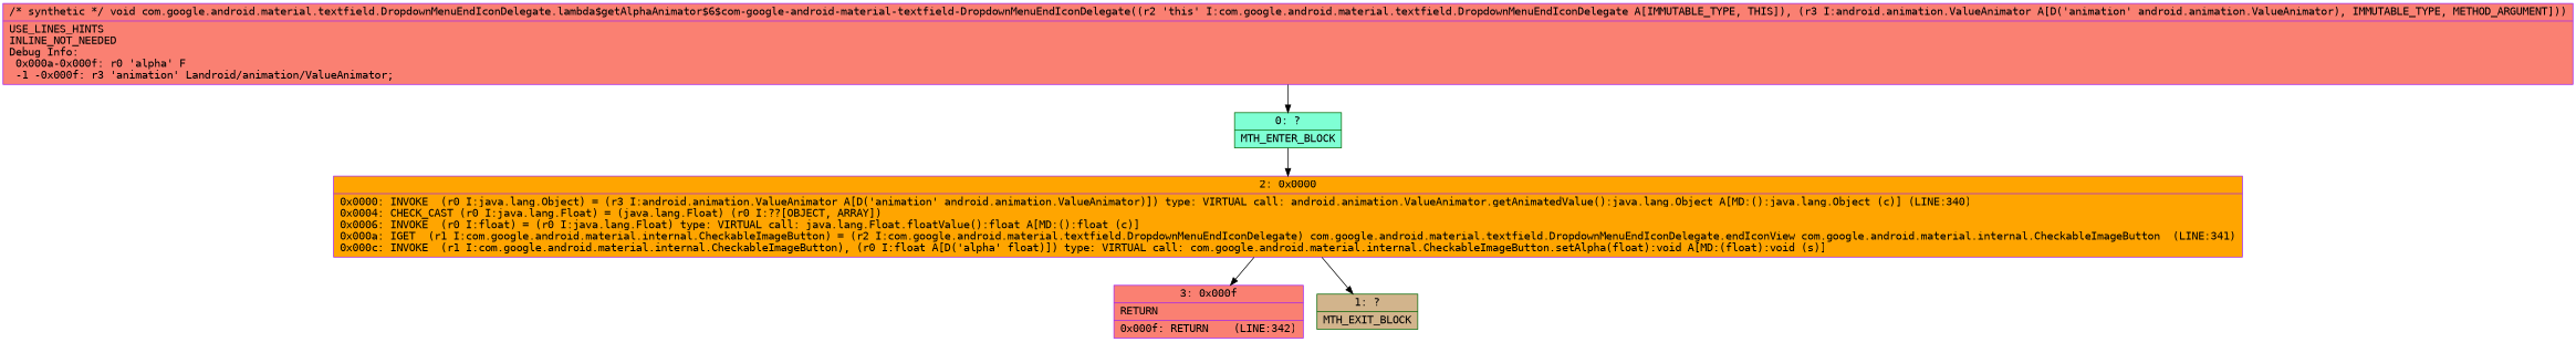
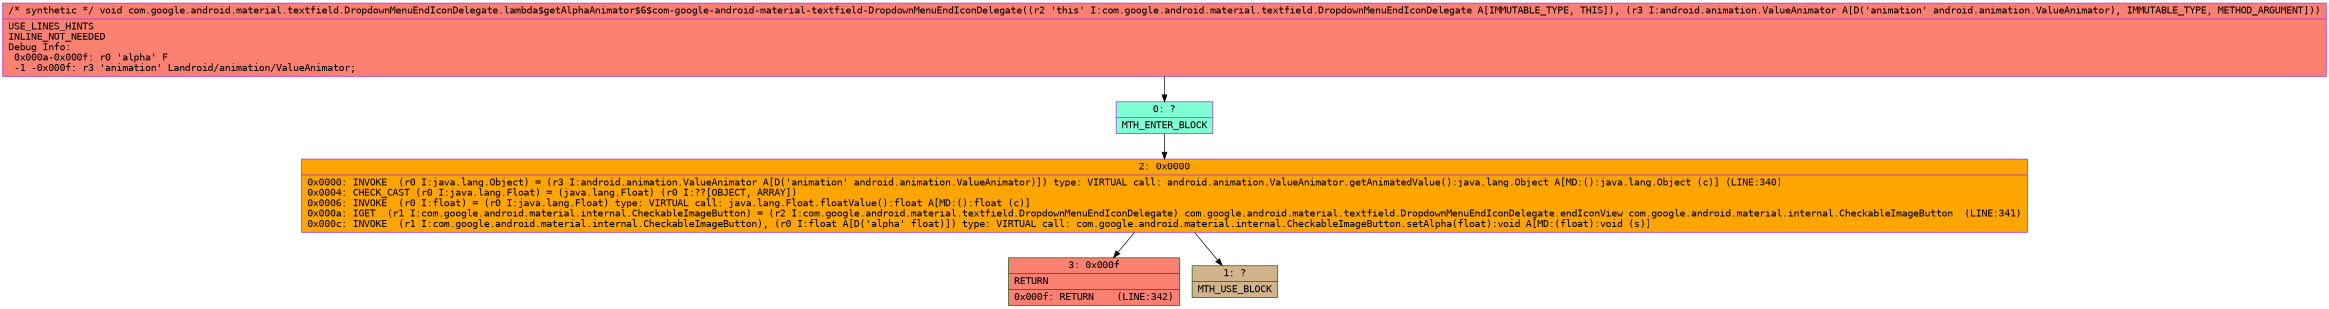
  digraph {
    fontname="DejaVu Sans Mono"
    node [color=darkgreen fillcolor=salmon fontname="DejaVu Sans Mono" shape=record style=filled]
    edge [fontname="DejaVu Sans Mono"]
-   n1 [fillcolor=aquamarine label="{0\:\ ?|MTH_ENTER_BLOCK\l}"]
+   n1 [color=purple fillcolor=aquamarine label="{0\:\ ?|MTH_ENTER_BLOCK\l}"]
    n2 [color=purple fillcolor=orange label="{2\:\ 0x0000|0x0000: INVOKE  (r0 I:java.lang.Object) = (r3 I:android.animation.ValueAnimator A[D('animation' android.animation.ValueAnimator)]) type: VIRTUAL call: android.animation.ValueAnimator.getAnimatedValue():java.lang.Object A[MD:():java.lang.Object (c)] (LINE:340)\l0x0004: CHECK_CAST (r0 I:java.lang.Float) = (java.lang.Float) (r0 I:??[OBJECT, ARRAY]) \l0x0006: INVOKE  (r0 I:float) = (r0 I:java.lang.Float) type: VIRTUAL call: java.lang.Float.floatValue():float A[MD:():float (c)]\l0x000a: IGET  (r1 I:com.google.android.material.internal.CheckableImageButton) = (r2 I:com.google.android.material.textfield.DropdownMenuEndIconDelegate) com.google.android.material.textfield.DropdownMenuEndIconDelegate.endIconView com.google.android.material.internal.CheckableImageButton  (LINE:341)\l0x000c: INVOKE  (r1 I:com.google.android.material.internal.CheckableImageButton), (r0 I:float A[D('alpha' float)]) type: VIRTUAL call: com.google.android.material.internal.CheckableImageButton.setAlpha(float):void A[MD:(float):void (s)]\l}"]
-   n3 [color=purple label="{3\:\ 0x000f|RETURN\l|0x000f: RETURN    (LINE:342)\l}"]
-   n4 [fillcolor=tan label="{1\:\ ?|MTH_EXIT_BLOCK\l}"]
+   n3 [label="{3\:\ 0x000f|RETURN\l|0x000f: RETURN    (LINE:342)\l}"]
+   n4 [fillcolor=tan label="{1\:\ ?|MTH_USE_BLOCK\l}"]
    n5 [color=purple label="{\/* synthetic *\/ void com.google.android.material.textfield.DropdownMenuEndIconDelegate.lambda$getAlphaAnimator$6$com\-google\-android\-material\-textfield\-DropdownMenuEndIconDelegate((r2 'this' I:com.google.android.material.textfield.DropdownMenuEndIconDelegate A[IMMUTABLE_TYPE, THIS]), (r3 I:android.animation.ValueAnimator A[D('animation' android.animation.ValueAnimator), IMMUTABLE_TYPE, METHOD_ARGUMENT]))  | USE_LINES_HINTS\lINLINE_NOT_NEEDED\lDebug Info:\l  0x000a\-0x000f: r0 'alpha' F\l  \-1 \-0x000f: r3 'animation' Landroid\/animation\/ValueAnimator;\l}"]
    n1 -> n2
    n2 -> n3
    n2 -> n4
    n5 -> n1
  }
